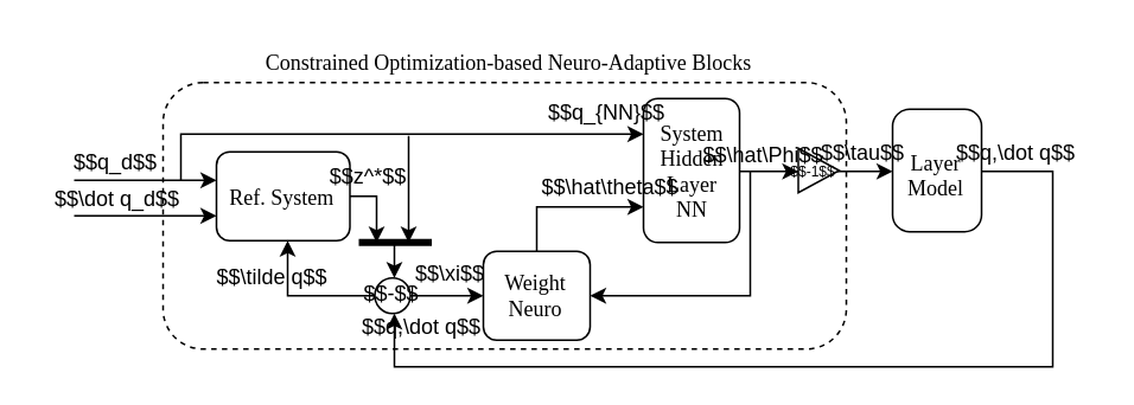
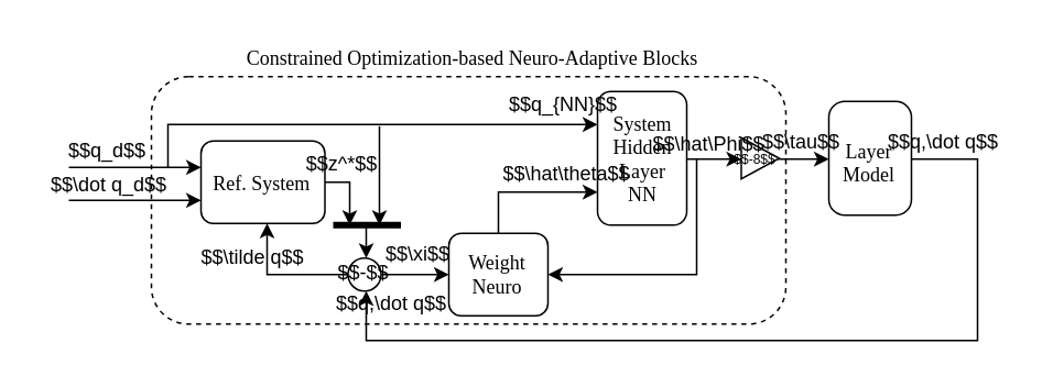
  <mxCell id="0" />
  <mxCell id="1" value="Area" style="locked=1;" parent="0" />
  <mxCell id="2" value="" style="rounded=1;whiteSpace=wrap;html=1;dashed=1;fillColor=none;" parent="1" vertex="1"><mxGeometry x="91" y="46" width="384" height="150" as="geometry" /></mxCell>
  <mxCell id="3" value="Lines" style="locked=1;" parent="0" />
  <mxCell id="4" value="" style="endArrow=classic;html=1;rounded=0;" parent="3" edge="1"><mxGeometry width="50" height="50" relative="1" as="geometry"><mxPoint x="41" y="101" as="sourcePoint" /><mxPoint x="121" y="101" as="targetPoint" /></mxGeometry></mxCell>
  <mxCell id="5" value="" style="endArrow=classic;html=1;rounded=0;" parent="3" edge="1"><mxGeometry width="50" height="50" relative="1" as="geometry"><mxPoint x="41" y="121" as="sourcePoint" /><mxPoint x="121" y="121" as="targetPoint" /></mxGeometry></mxCell>
  <mxCell id="6" value="" style="endArrow=classic;html=1;rounded=0;" parent="3" edge="1"><mxGeometry width="50" height="50" relative="1" as="geometry"><mxPoint x="101" y="101" as="sourcePoint" /><mxPoint x="361" y="75" as="targetPoint" /><Array as="points"><mxPoint x="101" y="75" /></Array></mxGeometry></mxCell>
  <mxCell id="7" value="" style="endArrow=classic;html=1;rounded=0;" parent="3" edge="1"><mxGeometry width="50" height="50" relative="1" as="geometry"><mxPoint x="191" y="110" as="sourcePoint" /><mxPoint x="211" y="136" as="targetPoint" /><Array as="points"><mxPoint x="211" y="110" /></Array></mxGeometry></mxCell>
  <mxCell id="8" value="" style="endArrow=classic;html=1;rounded=0;" parent="3" edge="1"><mxGeometry width="50" height="50" relative="1" as="geometry"><mxPoint x="221" y="166" as="sourcePoint" /><mxPoint x="271" y="166" as="targetPoint" /></mxGeometry></mxCell>
  <mxCell id="9" value="" style="endArrow=classic;html=1;rounded=0;" parent="3" edge="1"><mxGeometry width="50" height="50" relative="1" as="geometry"><mxPoint x="412" y="96" as="sourcePoint" /><mxPoint x="448" y="96" as="targetPoint" /></mxGeometry></mxCell>
  <mxCell id="10" value="" style="endArrow=classic;html=1;rounded=0;" parent="3" edge="1"><mxGeometry width="50" height="50" relative="1" as="geometry"><mxPoint x="551" y="96" as="sourcePoint" /><mxPoint x="221" y="176" as="targetPoint" /><Array as="points"><mxPoint x="591" y="96" /><mxPoint x="591" y="206" /><mxPoint x="221" y="206" /></Array></mxGeometry></mxCell>
  <mxCell id="11" value="" style="endArrow=classic;html=1;rounded=0;" parent="3" edge="1"><mxGeometry width="50" height="50" relative="1" as="geometry"><mxPoint x="229" y="76" as="sourcePoint" /><mxPoint x="229" y="136" as="targetPoint" /></mxGeometry></mxCell>
  <mxCell id="12" value="" style="endArrow=classic;html=1;rounded=0;" parent="3" edge="1"><mxGeometry width="50" height="50" relative="1" as="geometry"><mxPoint x="211" y="166" as="sourcePoint" /><mxPoint x="161" y="135" as="targetPoint" /><Array as="points"><mxPoint x="161" y="166" /></Array></mxGeometry></mxCell>
  <mxCell id="13" value="" style="endArrow=classic;html=1;rounded=0;" parent="3" edge="1"><mxGeometry width="50" height="50" relative="1" as="geometry"><mxPoint x="221" y="136" as="sourcePoint" /><mxPoint x="221" y="156" as="targetPoint" /></mxGeometry></mxCell>
  <mxCell id="14" value="" style="endArrow=classic;html=1;rounded=0;" parent="3" edge="1"><mxGeometry width="50" height="50" relative="1" as="geometry"><mxPoint x="301" y="146" as="sourcePoint" /><mxPoint x="361" y="116" as="targetPoint" /><Array as="points"><mxPoint x="301" y="116" /></Array></mxGeometry></mxCell>
  <mxCell id="15" value="" style="endArrow=classic;html=1;rounded=0;" parent="3" edge="1"><mxGeometry width="50" height="50" relative="1" as="geometry"><mxPoint x="421" y="96" as="sourcePoint" /><mxPoint x="331" y="166" as="targetPoint" /><Array as="points"><mxPoint x="421" y="166" /></Array></mxGeometry></mxCell>
  <mxCell id="16" value="" style="endArrow=classic;html=1;rounded=0;" parent="3" edge="1"><mxGeometry width="50" height="50" relative="1" as="geometry"><mxPoint x="443" y="96" as="sourcePoint" /><mxPoint x="501" y="96" as="targetPoint" /></mxGeometry></mxCell>
  <mxCell id="17" value="Blocks" style="locked=1;" parent="0" />
  <mxCell id="18" value="" style="rounded=1;whiteSpace=wrap;html=1;arcSize=19;" parent="17" vertex="1"><mxGeometry x="501" y="61" width="50" height="69" as="geometry" /></mxCell>
  <mxCell id="19" value="" style="rounded=0;whiteSpace=wrap;html=1;fillColor=#000000;rotation=90;" parent="17" vertex="1"><mxGeometry x="220" y="116" width="3" height="40" as="geometry" /></mxCell>
  <mxCell id="20" value="" style="rounded=1;whiteSpace=wrap;html=1;" parent="17" vertex="1"><mxGeometry x="121" y="85" width="75" height="50" as="geometry" /></mxCell>
  <mxCell id="21" value="" style="ellipse;whiteSpace=wrap;html=1;aspect=fixed;" parent="17" vertex="1"><mxGeometry x="210" y="156" width="20" height="20" as="geometry" /></mxCell>
  <mxCell id="22" value="" style="rounded=1;whiteSpace=wrap;html=1;" parent="17" vertex="1"><mxGeometry x="271" y="141" width="60" height="50" as="geometry" /></mxCell>
  <mxCell id="23" value="" style="rounded=1;whiteSpace=wrap;html=1;" parent="17" vertex="1"><mxGeometry x="361" y="55" width="54" height="81" as="geometry" /></mxCell>
  <mxCell id="24" value="" style="triangle;whiteSpace=wrap;html=1;" parent="17" vertex="1"><mxGeometry x="448" y="83" width="23" height="25" as="geometry" /></mxCell>
  <mxCell id="25" value="Math" style="" parent="0" />
  <mxCell id="26" value="$$q_d$$" style="text;html=1;align=center;verticalAlign=middle;resizable=0;points=[];autosize=1;strokeColor=none;fillColor=none;" parent="25" vertex="1"><mxGeometry x="29" y="76" width="70" height="30" as="geometry" /></mxCell>
  <mxCell id="27" value="$$\dot q_d$$" style="text;html=1;align=center;verticalAlign=middle;resizable=0;points=[];autosize=1;strokeColor=none;fillColor=none;" parent="25" vertex="1"><mxGeometry x="20" y="97" width="90" height="30" as="geometry" /></mxCell>
  <mxCell id="28" value="$$\hat\theta$$" style="text;html=1;align=center;verticalAlign=middle;resizable=0;points=[];autosize=1;strokeColor=none;fillColor=none;" parent="25" vertex="1"><mxGeometry x="292" y="90" width="100" height="30" as="geometry" /></mxCell>
  <mxCell id="29" value="$$\tilde q$$" style="text;html=1;align=center;verticalAlign=middle;resizable=0;points=[];autosize=1;strokeColor=none;fillColor=none;" parent="25" vertex="1"><mxGeometry x="107" y="141" width="90" height="30" as="geometry" /></mxCell>
  <mxCell id="30" value="$$z^*$$" style="text;html=1;align=center;verticalAlign=middle;resizable=0;points=[];autosize=1;strokeColor=none;fillColor=none;" parent="25" vertex="1"><mxGeometry x="171" y="84" width="70" height="30" as="geometry" /></mxCell>
  <mxCell id="31" value="$$q,\dot q$$" style="text;html=1;align=center;verticalAlign=middle;resizable=0;points=[];autosize=1;strokeColor=none;fillColor=none;" parent="25" vertex="1"><mxGeometry x="525" y="71" width="90" height="30" as="geometry" /></mxCell>
  <mxCell id="32" value="$$\tau$$" style="text;html=1;align=center;verticalAlign=middle;resizable=0;points=[];autosize=1;strokeColor=none;fillColor=none;" parent="25" vertex="1"><mxGeometry x="449" y="71" width="70" height="30" as="geometry" /></mxCell>
- <mxCell id="33" value="$$-1$$" style="text;html=1;align=center;verticalAlign=middle;resizable=0;points=[];autosize=1;strokeColor=none;fillColor=none;fontSize=8;" parent="25" vertex="1"><mxGeometry x="431" y="86" width="50" height="20" as="geometry" /></mxCell>
+ <mxCell id="33" value="$$-8$$" style="text;html=1;align=center;verticalAlign=middle;resizable=0;points=[];autosize=1;strokeColor=none;fillColor=none;fontSize=8;" parent="25" vertex="1"><mxGeometry x="431" y="86" width="50" height="20" as="geometry" /></mxCell>
  <mxCell id="34" value="$$q_{NN}$$" style="text;html=1;align=center;verticalAlign=middle;resizable=0;points=[];autosize=1;strokeColor=none;fillColor=none;" parent="25" vertex="1"><mxGeometry x="295" y="48" width="90" height="30" as="geometry" /></mxCell>
  <mxCell id="35" value="$$q,\dot q$$" style="text;html=1;align=center;verticalAlign=middle;resizable=0;points=[];autosize=1;strokeColor=none;fillColor=none;" parent="25" vertex="1"><mxGeometry x="191" y="169" width="90" height="30" as="geometry" /></mxCell>
  <mxCell id="36" value="$$\hat\Phi$$" style="text;html=1;align=center;verticalAlign=middle;resizable=0;points=[];autosize=1;strokeColor=none;fillColor=none;fontSize=12;" parent="25" vertex="1"><mxGeometry x="383" y="72" width="90" height="30" as="geometry" /></mxCell>
  <mxCell id="37" value="$$\xi$$" style="text;html=1;align=center;verticalAlign=middle;resizable=0;points=[];autosize=1;strokeColor=none;fillColor=none;" parent="25" vertex="1"><mxGeometry x="222" y="139" width="60" height="30" as="geometry" /></mxCell>
  <mxCell id="38" value="Names" style="" parent="0" />
  <mxCell id="39" value="Weight&lt;div&gt;Neuro&lt;/div&gt;" style="text;html=1;align=center;verticalAlign=middle;resizable=0;points=[];autosize=1;strokeColor=none;fillColor=none;fontFamily=Times New Roman;" parent="38" vertex="1"><mxGeometry x="265" y="146" width="70" height="40" as="geometry" /></mxCell>
  <mxCell id="40" value="System&lt;div&gt;Hidden&lt;/div&gt;&lt;div&gt;Layer&lt;/div&gt;&lt;div&gt;NN&lt;/div&gt;" style="text;html=1;align=center;verticalAlign=middle;resizable=0;points=[];autosize=1;strokeColor=none;fillColor=none;fontFamily=Times New Roman;" parent="38" vertex="1"><mxGeometry x="358" y="61" width="60" height="70" as="geometry" /></mxCell>
  <mxCell id="41" value="&lt;div&gt;Layer&lt;/div&gt;&lt;div&gt;Model&lt;/div&gt;&lt;div&gt;&lt;br&gt;&lt;/div&gt;" style="text;html=1;align=center;verticalAlign=middle;resizable=0;points=[];autosize=1;strokeColor=none;fillColor=none;fontFamily=Times New Roman;" parent="38" vertex="1"><mxGeometry x="495" y="76" width="60" height="60" as="geometry" /></mxCell>
  <mxCell id="42" value="$$-$$" style="text;html=1;align=center;verticalAlign=middle;resizable=0;points=[];autosize=1;strokeColor=none;fillColor=none;" parent="38" vertex="1"><mxGeometry x="194" y="150" width="50" height="30" as="geometry" /></mxCell>
  <mxCell id="43" value="&amp;nbsp;&lt;span style=&quot;background-color: initial;&quot;&gt;Ref. System&lt;/span&gt;" style="text;html=1;align=center;verticalAlign=middle;resizable=0;points=[];autosize=1;strokeColor=none;fillColor=none;fontFamily=Times New Roman;" parent="38" vertex="1"><mxGeometry x="106" y="96" width="100" height="30" as="geometry" /></mxCell>
  <mxCell id="44" value="Constrained Optimization-based Neuro-Adaptive Blocks" style="text;html=1;align=center;verticalAlign=middle;resizable=0;points=[];autosize=1;strokeColor=none;fillColor=none;fontFamily=Times New Roman;" parent="38" vertex="1"><mxGeometry x="130" y="20" width="310" height="30" as="geometry" /></mxCell>
